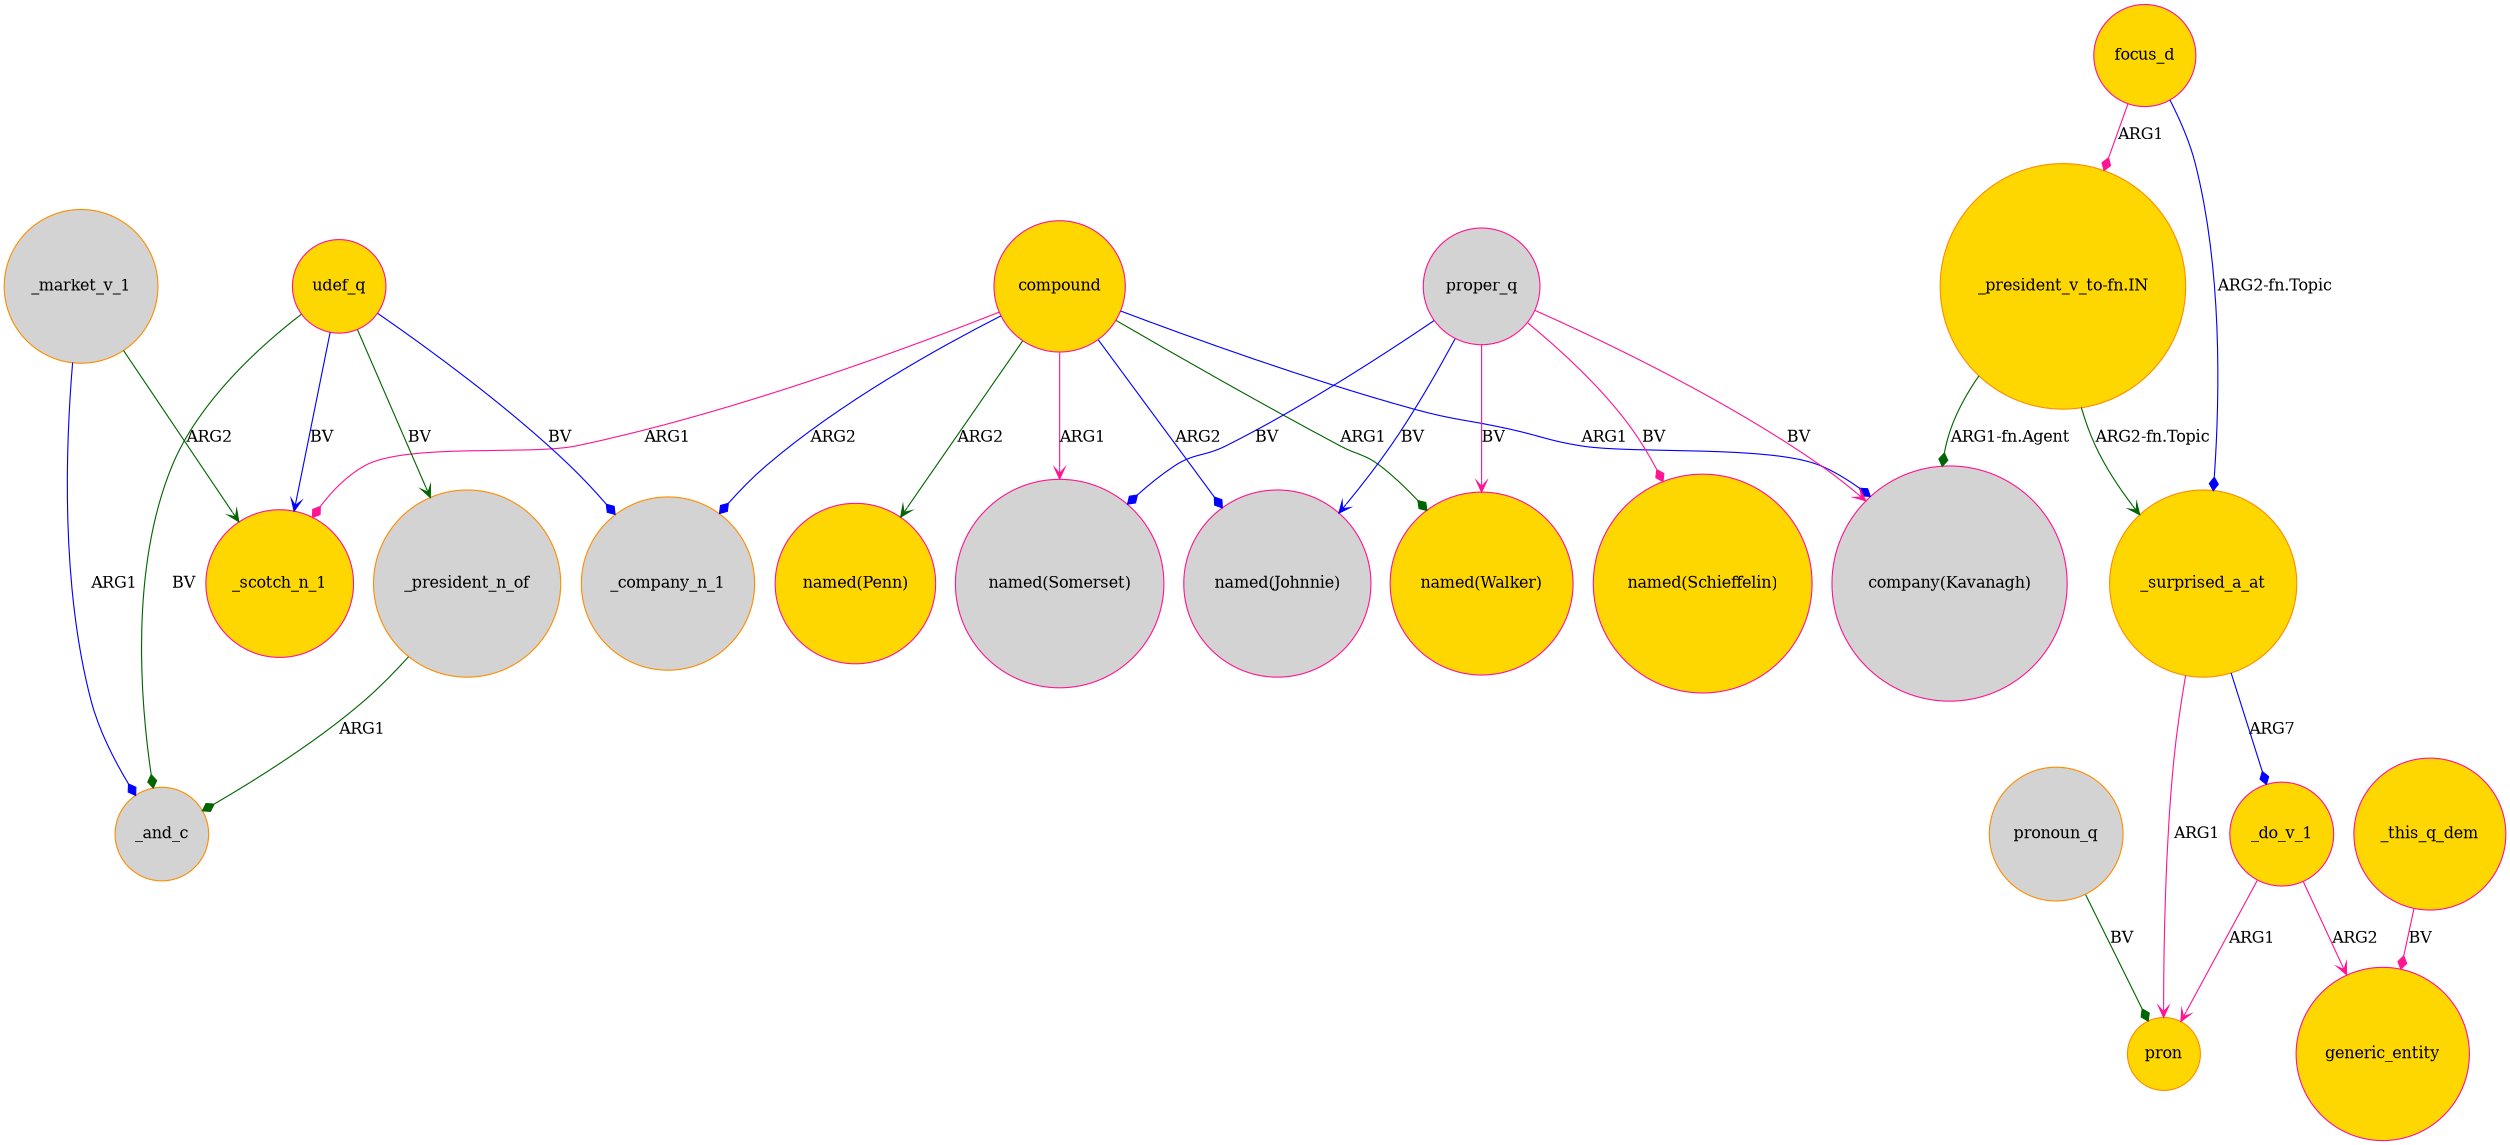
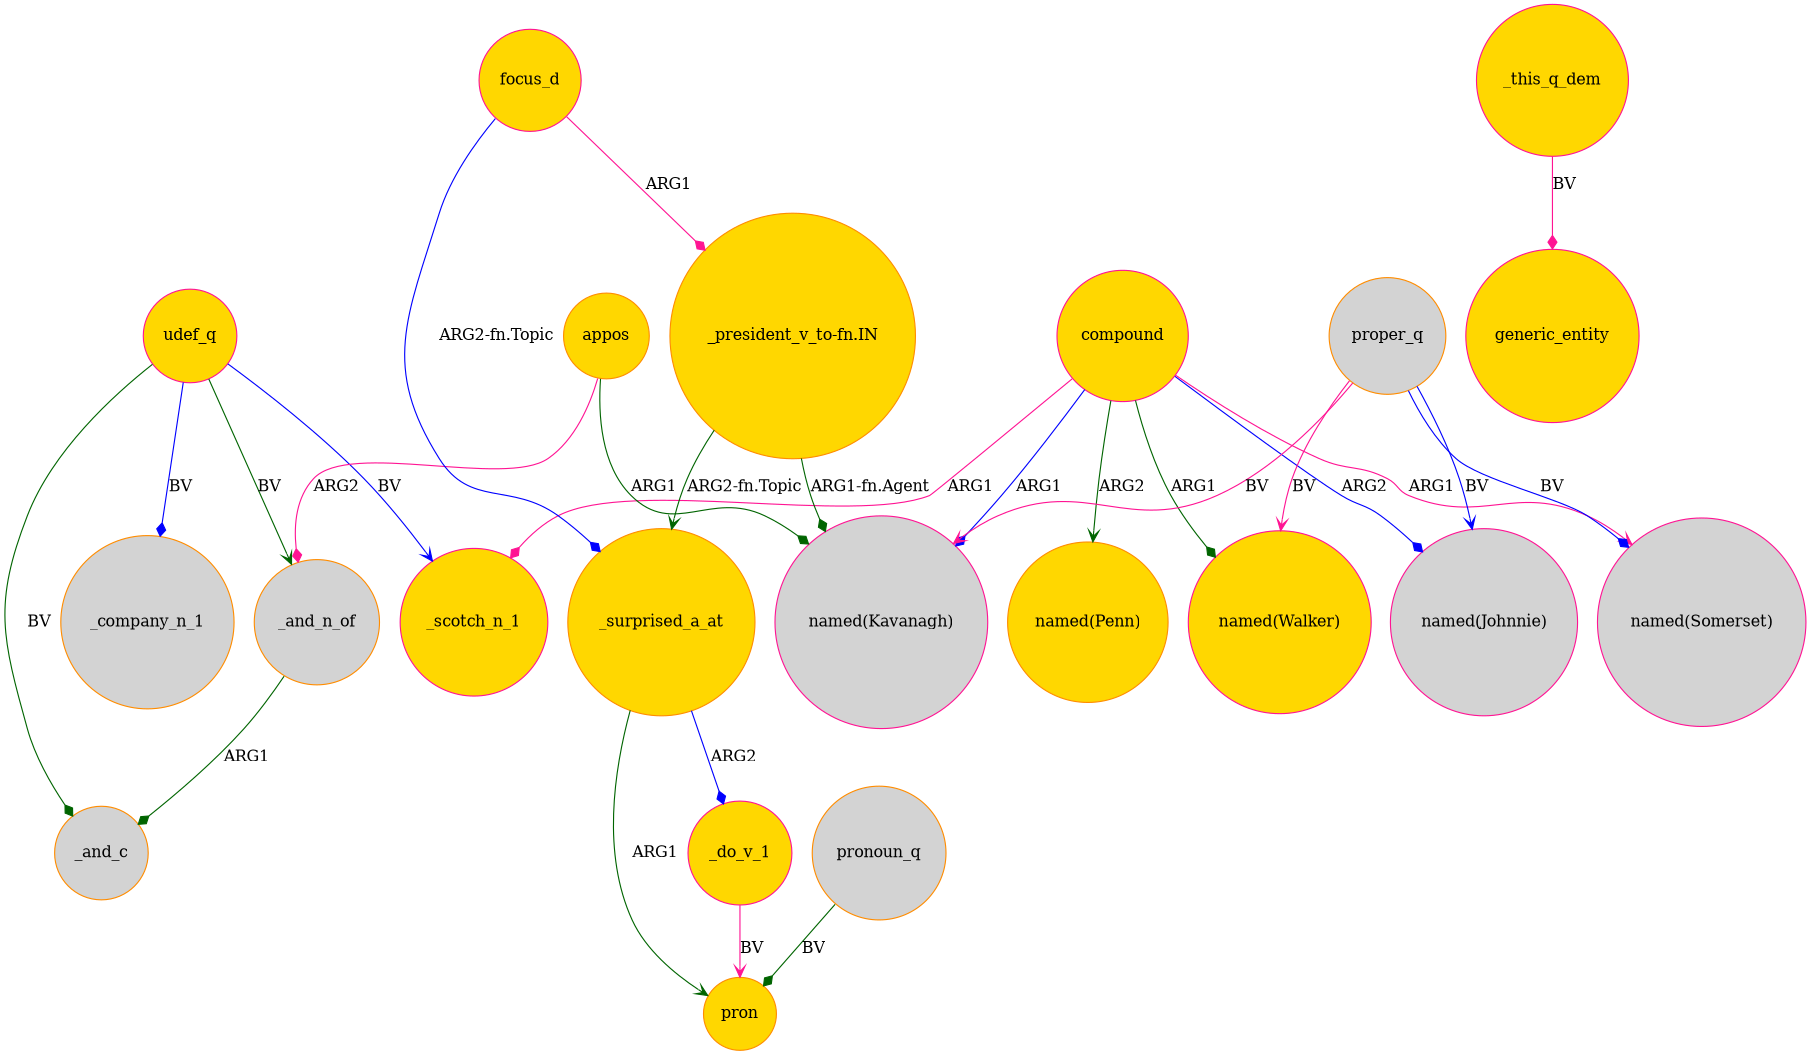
  digraph {
    node [color=deeppink fillcolor=gold shape=circle style=filled]
    edge [arrowhead=diamond color=deeppink]
    compound
    _scotch_n_1
    "named(Johnnie)" [fillcolor=lightgrey]
    "named(Somerset)" [fillcolor=lightgrey]
    _company_n_1 [color=darkorange fillcolor=lightgrey]
-   "named(Kavanagh)" [fillcolor=lightgrey label="company(Kavanagh)"]
-   "named(Penn)"
+   "named(Kavanagh)" [fillcolor=lightgrey]
+   "named(Penn)" [color=darkorange]
    "named(Walker)"
    n9 [color=darkorange label="_president_v_to-fn.IN"]
    _surprised_a_at [color=darkorange]
    _do_v_1
    pron [color=darkorange]
    generic_entity
-   proper_q [fillcolor=lightgrey]
-   "named(Schieffelin)"
+   proper_q [color=darkorange fillcolor=lightgrey]
    udef_q
-   _president_n_of [color=darkorange fillcolor=lightgrey]
+   _president_n_of [color=darkorange fillcolor=lightgrey label=_and_n_of]
    _and_c [color=darkorange fillcolor=lightgrey]
+   appos [color=darkorange]
    pronoun_q [color=darkorange fillcolor=lightgrey]
    _this_q_dem
-   _market_v_1 [color=darkorange fillcolor=lightgrey]
    focus_d
    compound -> _scotch_n_1 [label=ARG1]
    compound -> "named(Johnnie)" [color=blue label=ARG2]
    compound -> "named(Somerset)" [arrowhead=vee label=ARG1]
-   compound -> _company_n_1 [color=blue label=ARG2]
    compound -> "named(Kavanagh)" [color=blue label=ARG1]
    compound -> "named(Penn)" [arrowhead=vee color=darkgreen label=ARG2]
    compound -> "named(Walker)" [color=darkgreen label=ARG1]
    n9 -> "named(Kavanagh)" [color=darkgreen label="ARG1-fn.Agent"]
    n9 -> _surprised_a_at [arrowhead=vee color=darkgreen label="ARG2-fn.Topic"]
-   _surprised_a_at -> _do_v_1 [color=blue label=ARG7]
-   _surprised_a_at -> pron [arrowhead=vee label=ARG1]
-   _do_v_1 -> pron [arrowhead=vee label=ARG1]
-   _do_v_1 -> generic_entity [arrowhead=vee label=ARG2]
+   _surprised_a_at -> _do_v_1 [color=blue label=ARG2]
+   _surprised_a_at -> pron [arrowhead=vee color=darkgreen label=ARG1]
+   _do_v_1 -> pron [arrowhead=vee label=BV]
    proper_q -> "named(Johnnie)" [arrowhead=vee color=blue label=BV]
    proper_q -> "named(Somerset)" [color=blue label=BV]
    proper_q -> "named(Kavanagh)" [arrowhead=vee label=BV]
    proper_q -> "named(Walker)" [arrowhead=vee label=BV]
-   proper_q -> "named(Schieffelin)" [label=BV]
    udef_q -> _scotch_n_1 [arrowhead=vee color=blue label=BV]
    udef_q -> _company_n_1 [color=blue label=BV]
    udef_q -> _president_n_of [arrowhead=vee color=darkgreen label=BV]
    udef_q -> _and_c [color=darkgreen label=BV]
    _president_n_of -> _and_c [color=darkgreen label=ARG1]
+   appos -> "named(Kavanagh)" [color=darkgreen label=ARG1]
+   appos -> _president_n_of [label=ARG2]
    pronoun_q -> pron [color=darkgreen label=BV]
    _this_q_dem -> generic_entity [label=BV]
-   _market_v_1 -> _scotch_n_1 [arrowhead=vee color=darkgreen label=ARG2]
-   _market_v_1 -> _and_c [color=blue label=ARG1]
    focus_d -> n9 [label=ARG1]
    focus_d -> _surprised_a_at [color=blue label="ARG2-fn.Topic"]
  }
